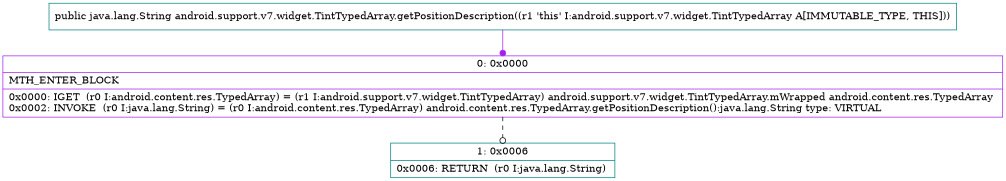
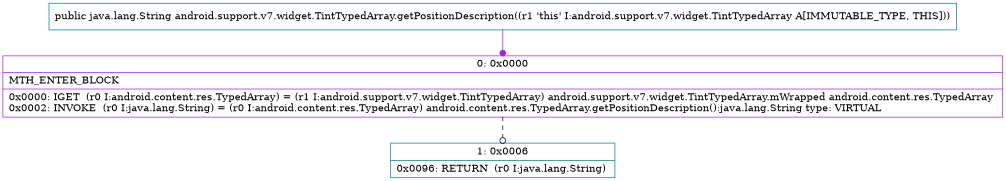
  digraph {
    node [shape=record color=teal]
    n1 [label="{0\:\ 0x0000|MTH_ENTER_BLOCK\l|0x0000: IGET  (r0 I:android.content.res.TypedArray) = (r1 I:android.support.v7.widget.TintTypedArray) android.support.v7.widget.TintTypedArray.mWrapped android.content.res.TypedArray \l0x0002: INVOKE  (r0 I:java.lang.String) = (r0 I:android.content.res.TypedArray) android.content.res.TypedArray.getPositionDescription():java.lang.String type: VIRTUAL \l}" color=purple]
-   n2 [label="{1\:\ 0x0006|0x0006: RETURN  (r0 I:java.lang.String) \l}"]
+   n2 [label="{1\:\ 0x0006|0x0096: RETURN  (r0 I:java.lang.String) \l}"]
    n3 [label="{public java.lang.String android.support.v7.widget.TintTypedArray.getPositionDescription((r1 'this' I:android.support.v7.widget.TintTypedArray A[IMMUTABLE_TYPE, THIS])) }"]
    n1 -> n2 [color=black style=dashed arrowhead=odot]
    n3 -> n1 [color=purple style=solid arrowhead=dot]
  }
